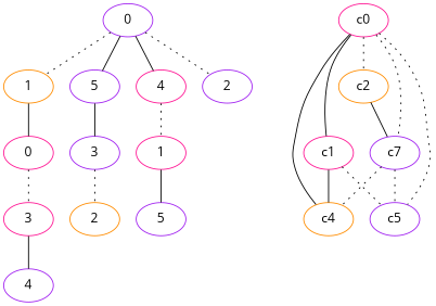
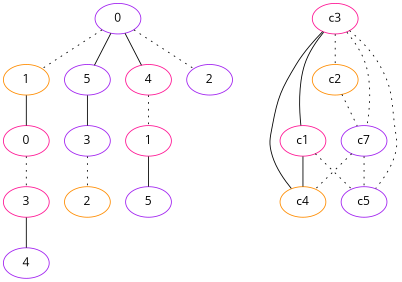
  graph {
    fontname="Open Sans"
    node [color=purple fontname="Open Sans"]
    edge [fontname="Open Sans" style=dotted]
    n1 [label=0]
    n2 [color=darkorange label=1]
    n3 [label=5]
    n4 [color=deeppink label=4]
    n5 [label=2]
    n6 [color=deeppink label=0]
    n7 [label=3]
    n8 [color=deeppink label=1]
    n9 [color=deeppink label=3]
    n10 [label=4]
    n11 [color=darkorange label=2]
    n12 [label=5]
-   c0 [color=deeppink]
+   c0 [color=deeppink label=c3]
    c1 [color=deeppink]
    c2 [color=darkorange]
    n16 [label=c7]
    c4 [color=darkorange]
    c5
    n1 -- n2
    n1 -- n3 [style=solid]
    n1 -- n4 [style=solid]
    n1 -- n5
    n2 -- n6 [style=solid]
    n3 -- n7 [style=solid]
    n4 -- n8
    n6 -- n9
    n7 -- n11
    n8 -- n12 [style=solid]
    n9 -- n10 [style=solid]
    c0 -- c1 [style=solid]
    c0 -- c2
    c0 -- n16
    c0 -- c4 [style=solid]
    c0 -- c5
    c1 -- c4 [style=solid]
    c1 -- c5
-   c2 -- n16 [style=solid]
+   c2 -- n16
    n16 -- c4
    n16 -- c5
  }
